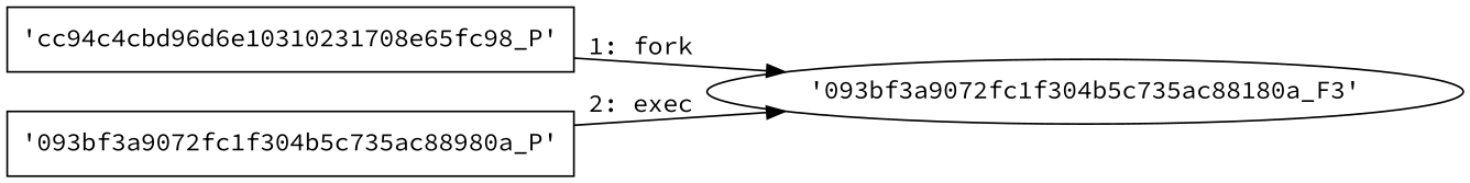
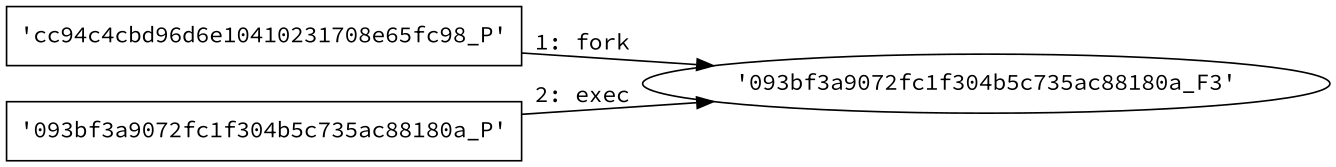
  digraph {
    engine=neato
    fixedsize=false
    fontname="Source Code Pro"
    fontsize=10
    nodesep=0.3
    rankdir=LR
    ranksep=0
    splines=true
    node [fontname="Source Code Pro" node_type=Process shape=box]
    edge [fontname="Source Code Pro"]
    "'093bf3a9072fc1f304b5c735ac88180a_F3'" [node_type=File shape=ellipse]
-   "'cc94c4cbd96d6e10410231708e65fc98_P'" [label="'cc94c4cbd96d6e10310231708e65fc98_P'"]
-   "'093bf3a9072fc1f304b5c735ac88180a_P'" [label="'093bf3a9072fc1f304b5c735ac88980a_P'"]
+   "'cc94c4cbd96d6e10410231708e65fc98_P'"
+   "'093bf3a9072fc1f304b5c735ac88180a_P'"
    "'cc94c4cbd96d6e10410231708e65fc98_P'" -> "'093bf3a9072fc1f304b5c735ac88180a_F3'" [label="1: fork"]
    "'093bf3a9072fc1f304b5c735ac88180a_P'" -> "'093bf3a9072fc1f304b5c735ac88180a_F3'" [label="2: exec"]
  }
